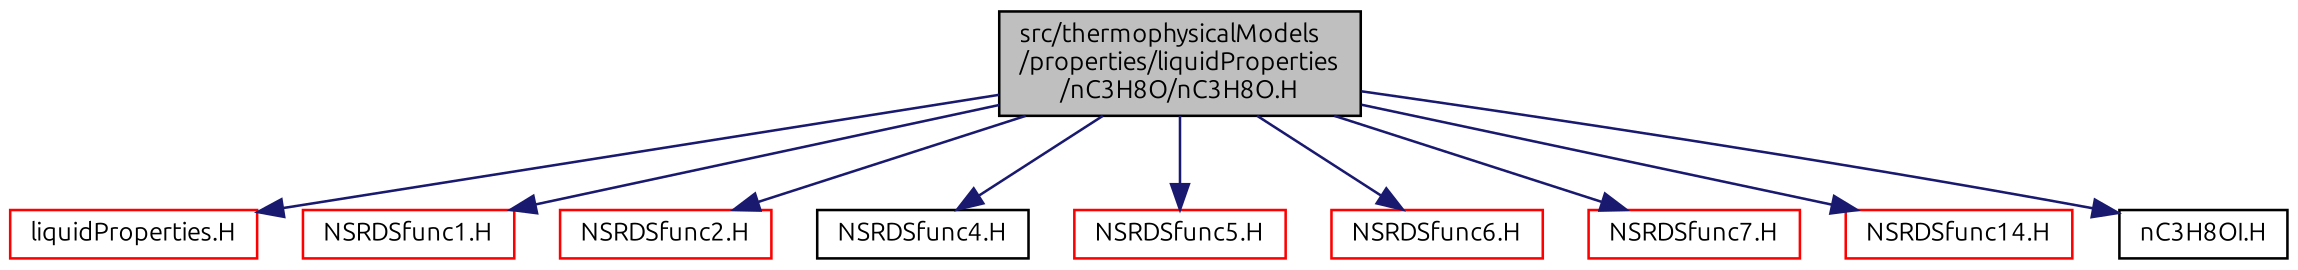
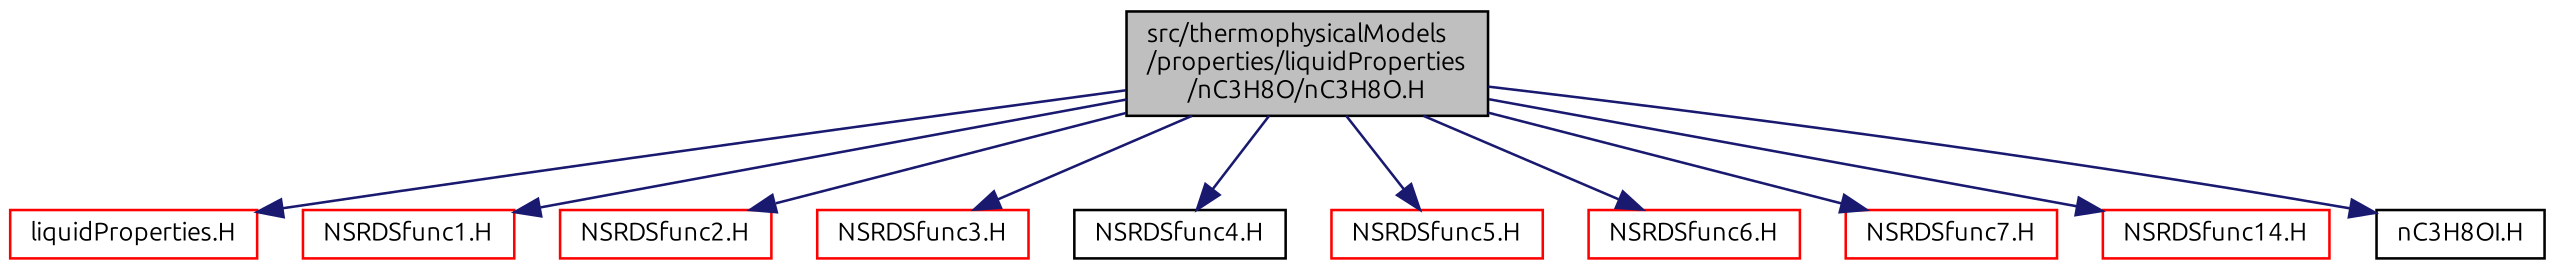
  digraph {
    fontname=Ubuntu
    node [color=red fontname=Ubuntu fontsize=10 shape=record]
    edge [color=midnightblue fontname=Ubuntu fontsize=10 labelfontname=Helvetica labelfontsize=10 style=solid]
    n1 [color=black fillcolor=grey75 fontcolor=black height=0.2 label="src/thermophysicalModels\l/properties/liquidProperties\l/nC3H8O/nC3H8O.H" style=filled width=0.4]
    n2 [height=0.2 label="liquidProperties.H" width=0.4]
    n3 [height=0.2 label="NSRDSfunc1.H" width=0.4]
    n4 [height=0.2 label="NSRDSfunc2.H" width=0.4]
+   n5 [height=0.2 label="NSRDSfunc3.H" width=0.4]
    n6 [color=black height=0.2 label="NSRDSfunc4.H" width=0.4]
    n7 [height=0.2 label="NSRDSfunc5.H" width=0.4]
    n8 [height=0.2 label="NSRDSfunc6.H" width=0.4]
    n9 [height=0.2 label="NSRDSfunc7.H" width=0.4]
    n10 [height=0.2 label="NSRDSfunc14.H" width=0.4]
    n11 [color=black height=0.2 label="nC3H8OI.H" width=0.4]
    n1 -> n2
    n1 -> n3
    n1 -> n4
+   n1 -> n5
    n1 -> n6
    n1 -> n7
    n1 -> n8
    n1 -> n9
    n1 -> n10
    n1 -> n11
  }
